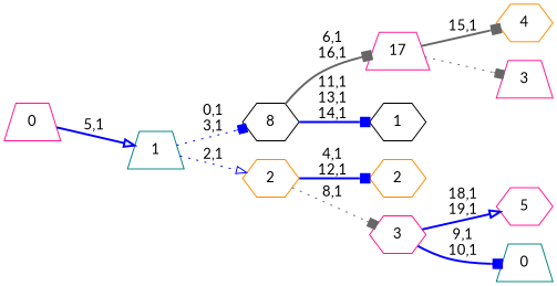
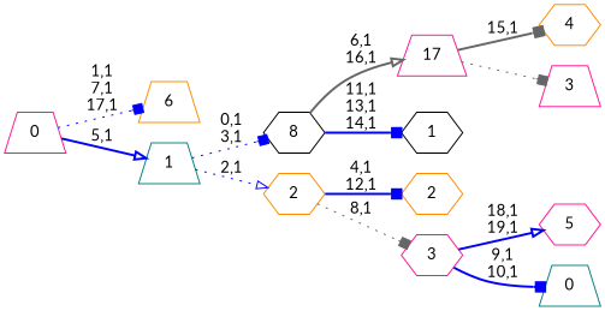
  digraph {
    fontname=Lato
    rankdir=LR
    node [color=deeppink fontname=Lato shape=hexagon]
    edge [arrowhead=box color=blue fontname=Lato style=bold]
+   n1 [color=darkorange label=6 shape=trapezium]
    n2 [label=5]
    n3 [color=darkorange label=4]
    n4 [label=3 shape=trapezium]
    17 [shape=trapezium]
    n6 [color=darkorange label=2]
    n7 [color=black label=1]
    8 [color=black]
    n9 [color=teal label=0 shape=trapezium]
    3
    2 [color=darkorange]
    1 [color=teal shape=trapezium]
    0 [shape=trapezium]
    17 -> n3 [color=gray40 label="15,1"]
    17 -> n4 [color=gray40 style=dotted]
-   8 -> 17 [color=gray40 label="6,1\n16,1"]
+   8 -> 17 [arrowhead=onormal color=gray40 label="6,1\n16,1"]
    8 -> n7 [label="11,1\n13,1\n14,1"]
    3 -> n2 [arrowhead=onormal label="18,1\n19,1"]
    3 -> n9 [label="9,1\n10,1"]
    2 -> n6 [label="4,1\n12,1"]
    2 -> 3 [color=gray40 label="8,1" style=dotted]
    1 -> 8 [label="0,1\n3,1" style=dotted]
    1 -> 2 [arrowhead=onormal label="2,1" style=dotted]
+   0 -> n1 [label="1,1\n7,1\n17,1" style=dotted]
    0 -> 1 [arrowhead=onormal label="5,1"]
  }
